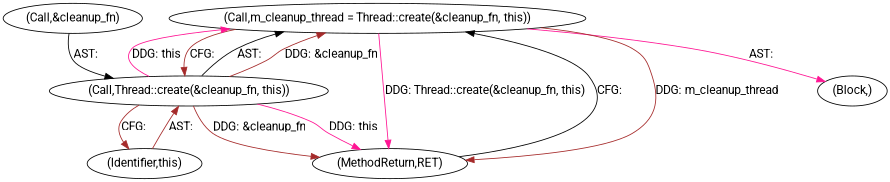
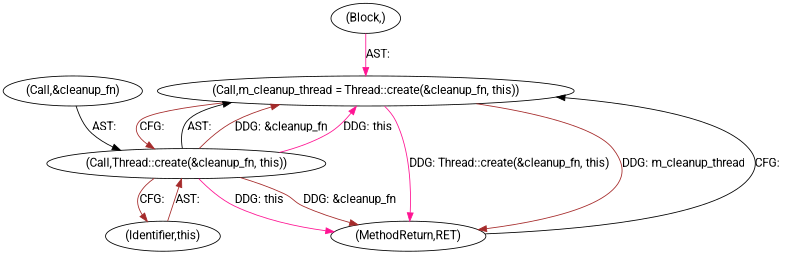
  digraph {
    fontname=Roboto
    node [fontname=Roboto]
    edge [color=brown fontname=Roboto]
    n1 [label="(Call,m_cleanup_thread = Thread::create(&cleanup_fn, this))"]
    n2 [label="(Call,Thread::create(&cleanup_fn, this))"]
    n3 [label="(Block,)"]
    n4 [label="(MethodReturn,RET)"]
    n5 [label="(Identifier,this)"]
    n6 [label="(Call,&cleanup_fn)"]
    n1 -> n2 [label="CFG: "]
-   n1 -> n3 [color=deeppink label="AST: "]
+   n3 -> n1 [color=deeppink label="AST: "]
    n1 -> n4 [color=deeppink label="DDG: Thread::create(&cleanup_fn, this)"]
    n1 -> n4 [label="DDG: m_cleanup_thread"]
    n2 -> n1 [color=black label="AST: "]
    n2 -> n1 [label="DDG: &cleanup_fn"]
    n2 -> n1 [color=deeppink label="DDG: this"]
    n2 -> n4 [color=deeppink label="DDG: this"]
    n2 -> n4 [label="DDG: &cleanup_fn"]
    n2 -> n5 [label="CFG: "]
    n4 -> n1 [color=black label="CFG: "]
    n5 -> n2 [label="AST: "]
    n6 -> n2 [color=black label="AST: "]
  }
